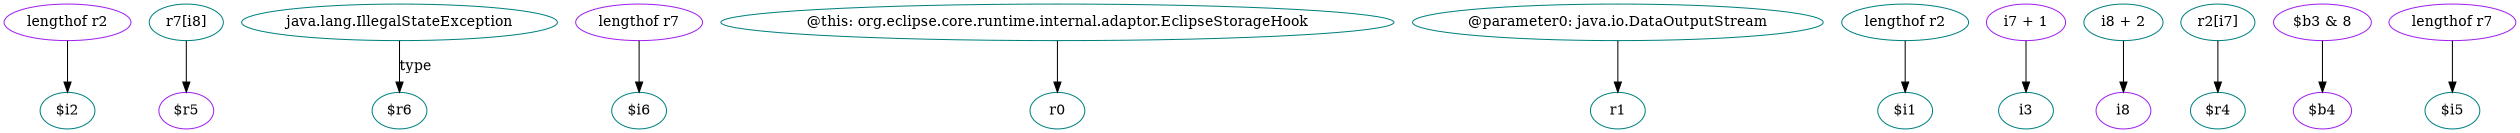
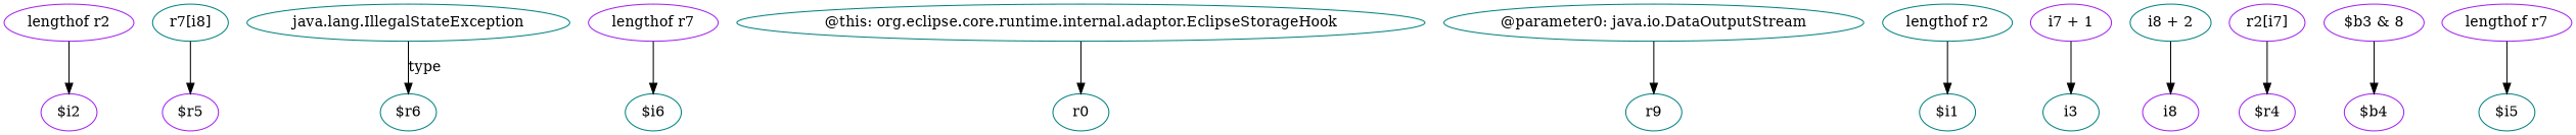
  digraph {
    node [color=teal]
    n1 [color=purple label="lengthof r2"]
-   n2 [label="$i2"]
+   n2 [color=purple label="$i2"]
    n3 [label="r7[i8]"]
    n4 [color=purple label="$r5"]
    n5 [label="java.lang.IllegalStateException"]
    n6 [label="$r6"]
    n7 [color=purple label="lengthof r7"]
    n8 [label="$i6"]
    n9 [label="@this: org.eclipse.core.runtime.internal.adaptor.EclipseStorageHook"]
    n10 [label=r0]
    n11 [label="@parameter0: java.io.DataOutputStream"]
-   n12 [label=r1]
+   n12 [label=r9]
    n13 [label="lengthof r2"]
    n14 [label="$i1"]
    n15 [color=purple label="i7 + 1"]
    n16 [label=i3]
    n17 [color=purple label=i8]
-   n18 [label="r2[i7]"]
-   n19 [label="$r4"]
+   n18 [color=purple label="r2[i7]"]
+   n19 [color=purple label="$r4"]
    n20 [color=purple label="$b3 & 8"]
    n21 [color=purple label="$b4"]
    n22 [label="i8 + 2"]
    n23 [color=purple label="lengthof r7"]
    n24 [label="$i5"]
    n1 -> n2
    n3 -> n4
    n5 -> n6 [label=type]
    n7 -> n8
    n9 -> n10
    n11 -> n12
    n13 -> n14
    n15 -> n16
    n18 -> n19
    n20 -> n21
    n22 -> n17
    n23 -> n24
  }
